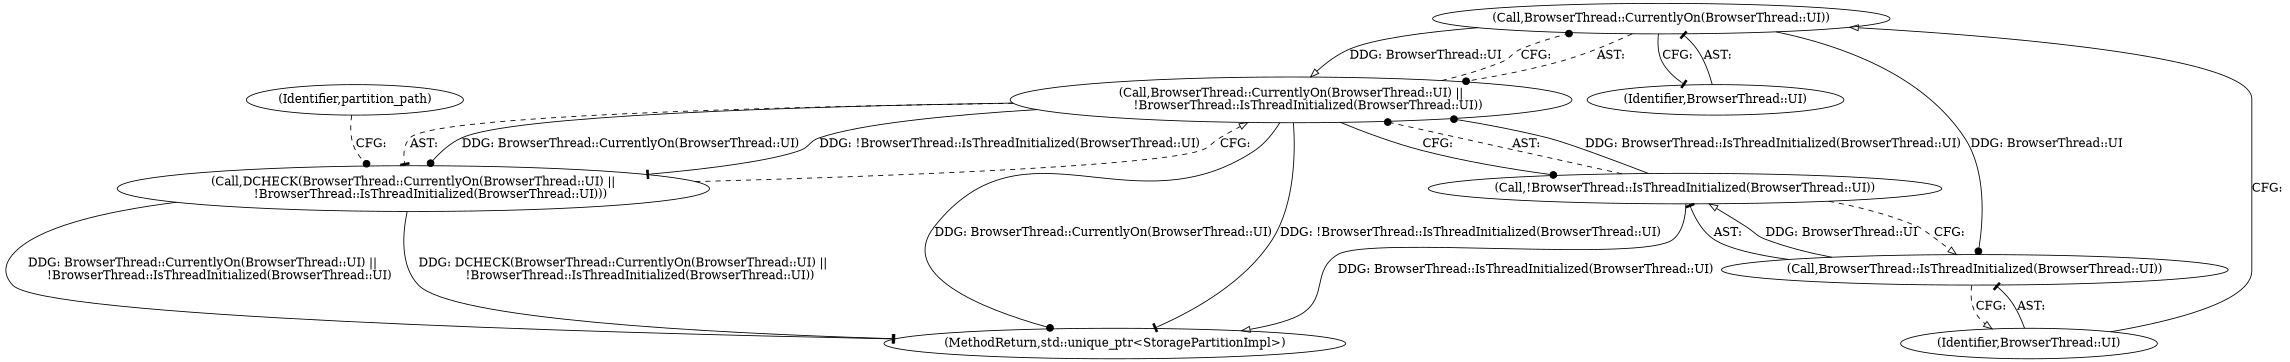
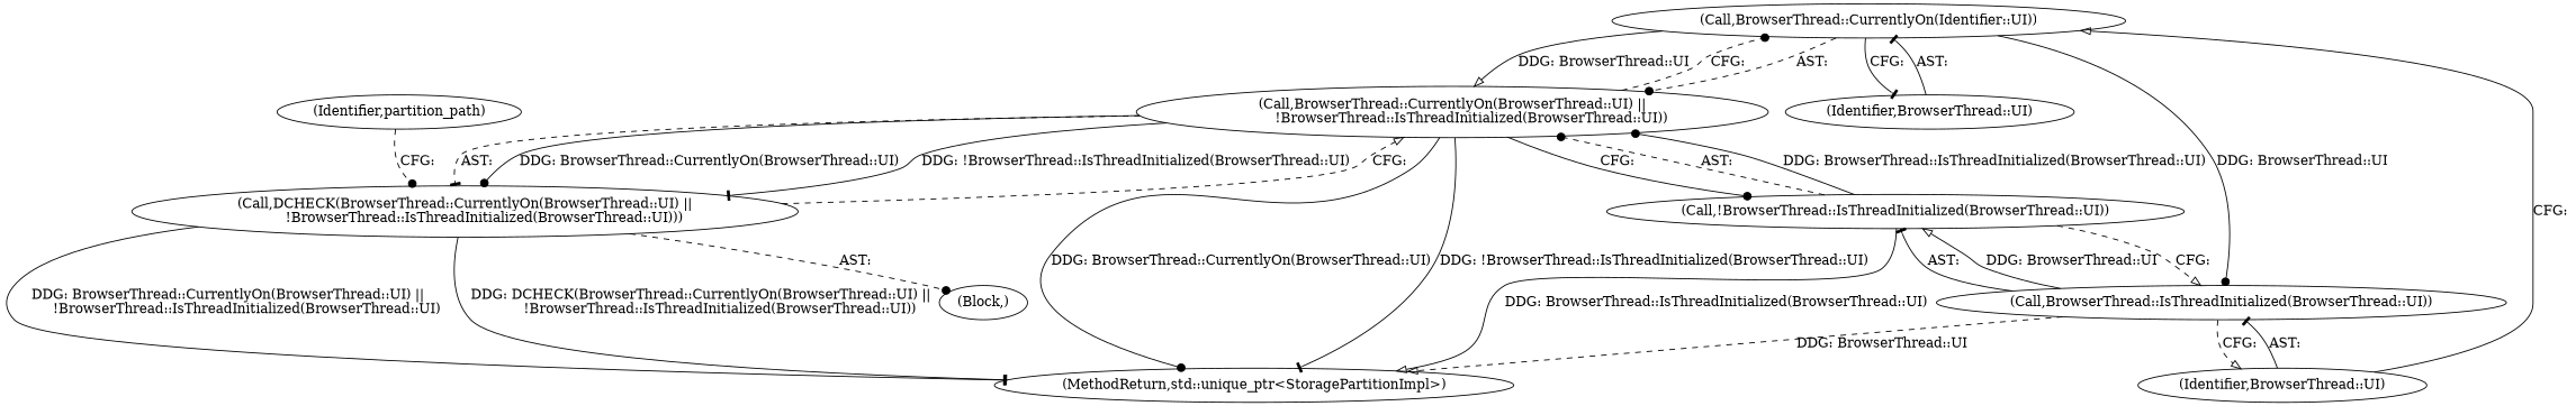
  digraph {
    edge [arrowhead=dot style=solid]
-   n1 [label="(Call,BrowserThread::CurrentlyOn(BrowserThread::UI))"]
+   n1 [label="(Call,BrowserThread::CurrentlyOn(Identifier::UI))"]
    n2 [label="(Call,BrowserThread::CurrentlyOn(BrowserThread::UI) ||\n         !BrowserThread::IsThreadInitialized(BrowserThread::UI))"]
    n3 [label="(Call,BrowserThread::IsThreadInitialized(BrowserThread::UI))"]
    n4 [label="(Identifier,BrowserThread::UI)"]
    n5 [label="(MethodReturn,std::unique_ptr<StoragePartitionImpl>)"]
    n6 [label="(Call,DCHECK(BrowserThread::CurrentlyOn(BrowserThread::UI) ||\n         !BrowserThread::IsThreadInitialized(BrowserThread::UI)))"]
    n7 [label="(Call,!BrowserThread::IsThreadInitialized(BrowserThread::UI))"]
    n8 [label="(Identifier,BrowserThread::UI)"]
+   n9 [label="(Block,)"]
    n10 [label="(Identifier,partition_path)"]
    n1 -> n2 [label="AST: " style=dashed]
    n1 -> n2 [arrowhead=onormal label="DDG: BrowserThread::UI"]
    n1 -> n3 [label="DDG: BrowserThread::UI"]
    n1 -> n4 [arrowhead=tee label="CFG: "]
    n2 -> n1 [label="CFG: " style=dashed]
    n2 -> n5 [label="DDG: BrowserThread::CurrentlyOn(BrowserThread::UI)"]
    n2 -> n5 [arrowhead=tee label="DDG: !BrowserThread::IsThreadInitialized(BrowserThread::UI)"]
    n2 -> n6 [arrowhead=tee label="AST: " style=dashed]
    n2 -> n6 [label="DDG: BrowserThread::CurrentlyOn(BrowserThread::UI)"]
    n2 -> n6 [arrowhead=tee label="DDG: !BrowserThread::IsThreadInitialized(BrowserThread::UI)"]
    n2 -> n7 [label="CFG: "]
+   n3 -> n5 [arrowhead=onormal label="DDG: BrowserThread::UI" style=dashed]
    n3 -> n7 [arrowhead=tee label="AST: "]
    n3 -> n7 [arrowhead=onormal label="DDG: BrowserThread::UI"]
    n3 -> n8 [arrowhead=onormal label="CFG: " style=dashed]
    n4 -> n1 [arrowhead=tee label="AST: "]
    n6 -> n2 [arrowhead=onormal label="CFG: " style=dashed]
    n6 -> n5 [arrowhead=tee label="DDG: BrowserThread::CurrentlyOn(BrowserThread::UI) ||\n         !BrowserThread::IsThreadInitialized(BrowserThread::UI)"]
    n6 -> n5 [arrowhead=tee label="DDG: DCHECK(BrowserThread::CurrentlyOn(BrowserThread::UI) ||\n         !BrowserThread::IsThreadInitialized(BrowserThread::UI))"]
+   n6 -> n9 [label="AST: " style=dashed]
    n7 -> n2 [label="AST: " style=dashed]
    n7 -> n2 [label="DDG: BrowserThread::IsThreadInitialized(BrowserThread::UI)"]
    n7 -> n3 [arrowhead=onormal label="CFG: " style=dashed]
    n7 -> n5 [arrowhead=onormal label="DDG: BrowserThread::IsThreadInitialized(BrowserThread::UI)"]
    n8 -> n1 [arrowhead=onormal label="CFG: "]
    n8 -> n3 [arrowhead=tee label="AST: "]
    n10 -> n6 [label="CFG: " style=dashed]
  }
